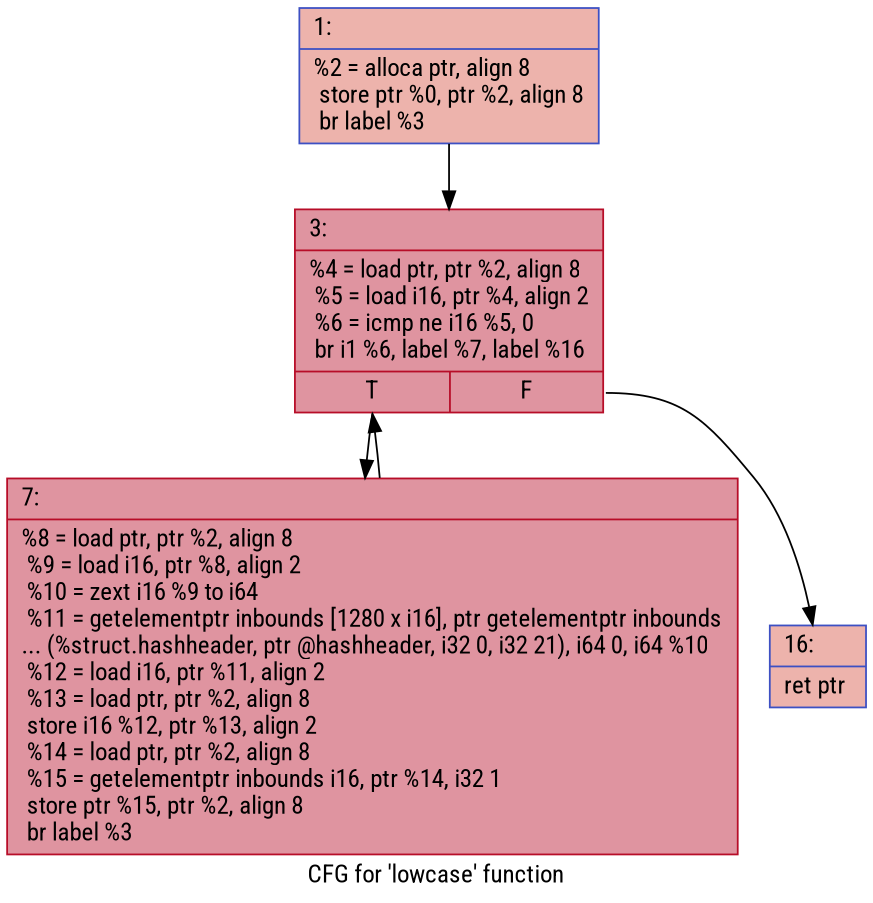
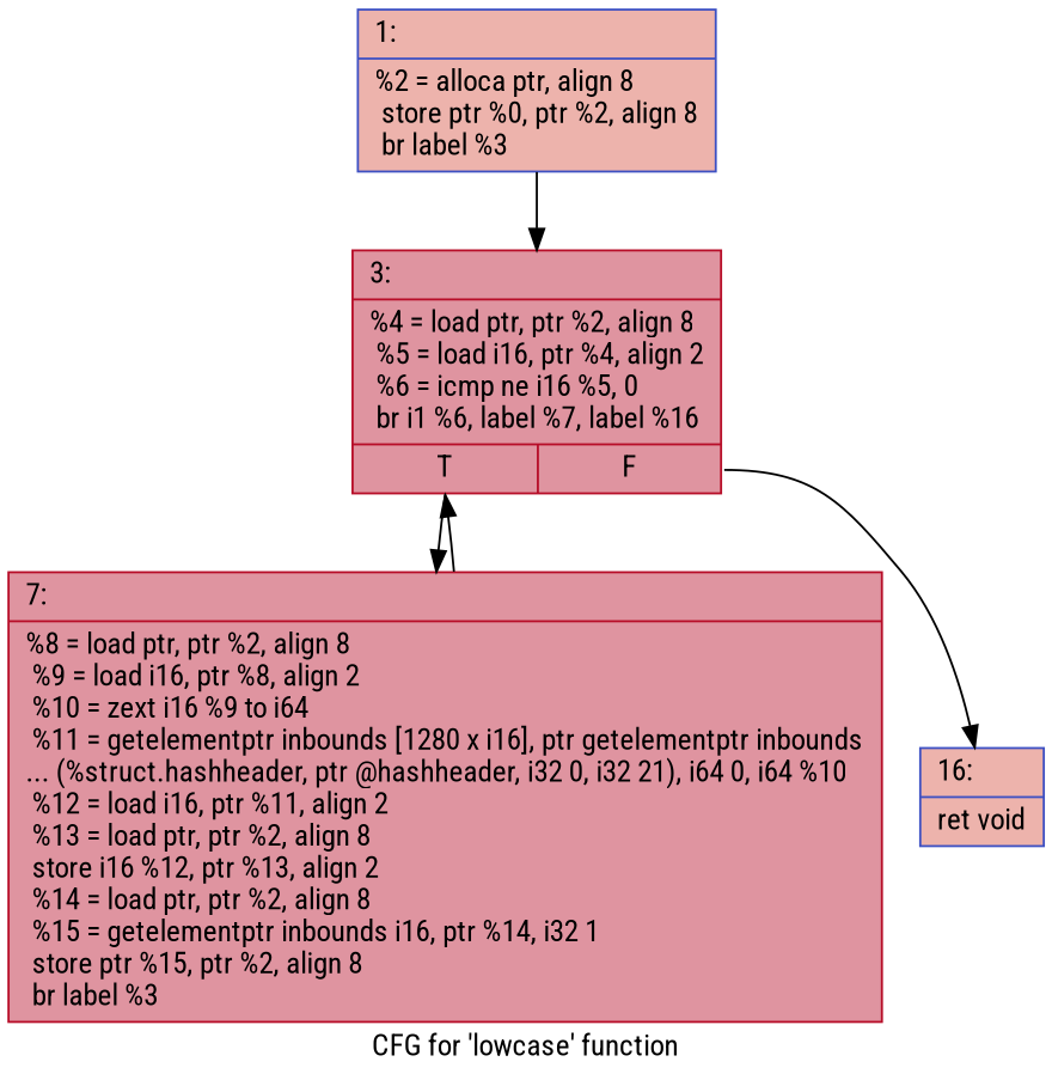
  digraph {
    label="CFG for 'lowcase' function"
    fontname="Roboto Condensed"
    node [color="#3d50c3ff" fillcolor="#d6524470" fontname="Roboto Condensed" shape=record style=filled]
    edge [fontname="Roboto Condensed"]
    n1 [label="{1:\l|  %2 = alloca ptr, align 8\l  store ptr %0, ptr %2, align 8\l  br label %3\l}"]
    n2 [color="#b70d28ff" fillcolor="#b70d2870" label="{3:\l|  %4 = load ptr, ptr %2, align 8\l  %5 = load i16, ptr %4, align 2\l  %6 = icmp ne i16 %5, 0\l  br i1 %6, label %7, label %16\l|{<s0>T|<s1>F}}"]
    n3 [color="#b70d28ff" fillcolor="#b70d2870" label="{7:\l|  %8 = load ptr, ptr %2, align 8\l  %9 = load i16, ptr %8, align 2\l  %10 = zext i16 %9 to i64\l  %11 = getelementptr inbounds [1280 x i16], ptr getelementptr inbounds\l... (%struct.hashheader, ptr @hashheader, i32 0, i32 21), i64 0, i64 %10\l  %12 = load i16, ptr %11, align 2\l  %13 = load ptr, ptr %2, align 8\l  store i16 %12, ptr %13, align 2\l  %14 = load ptr, ptr %2, align 8\l  %15 = getelementptr inbounds i16, ptr %14, i32 1\l  store ptr %15, ptr %2, align 8\l  br label %3\l}"]
-   n4 [label="{16:\l|  ret ptr\l}"]
+   n4 [label="{16:\l|  ret void\l}"]
    n1 -> n2
    n2 -> n3 [tailport=s0]
    n2 -> n4 [tailport=s1]
    n3 -> n2
  }
